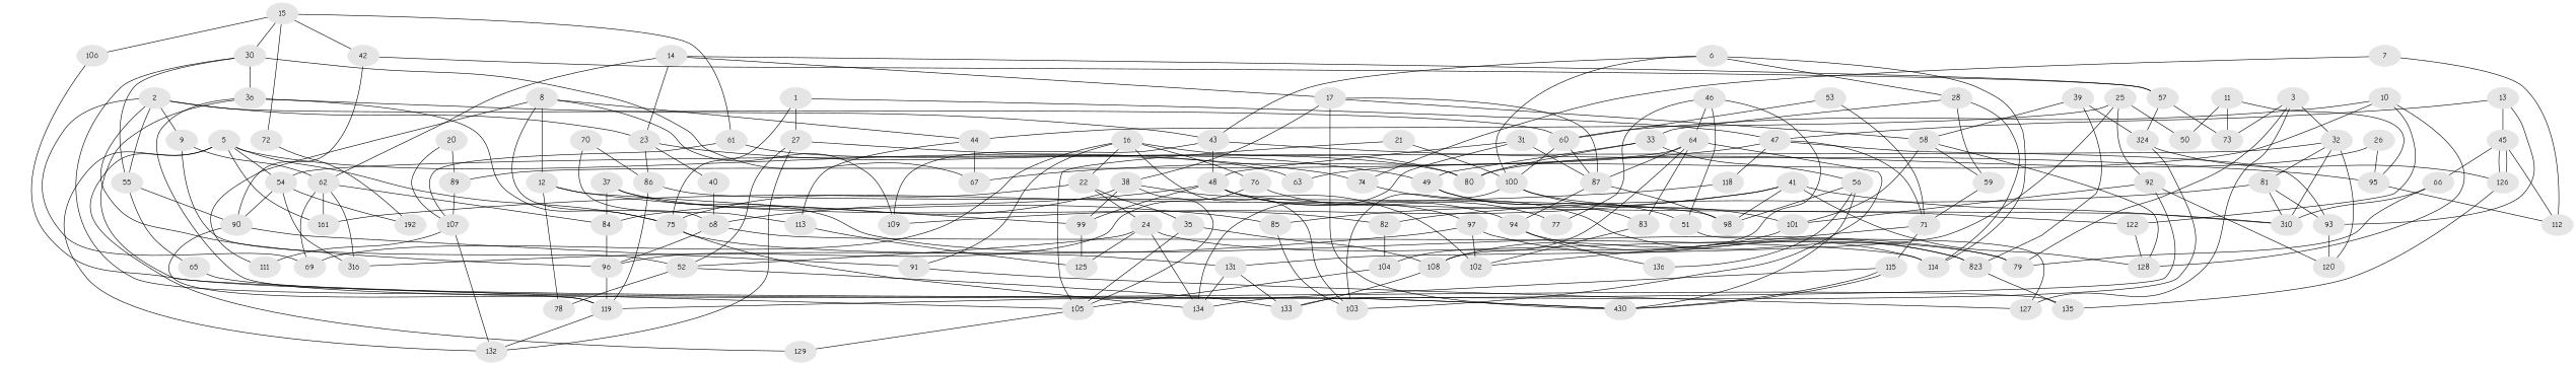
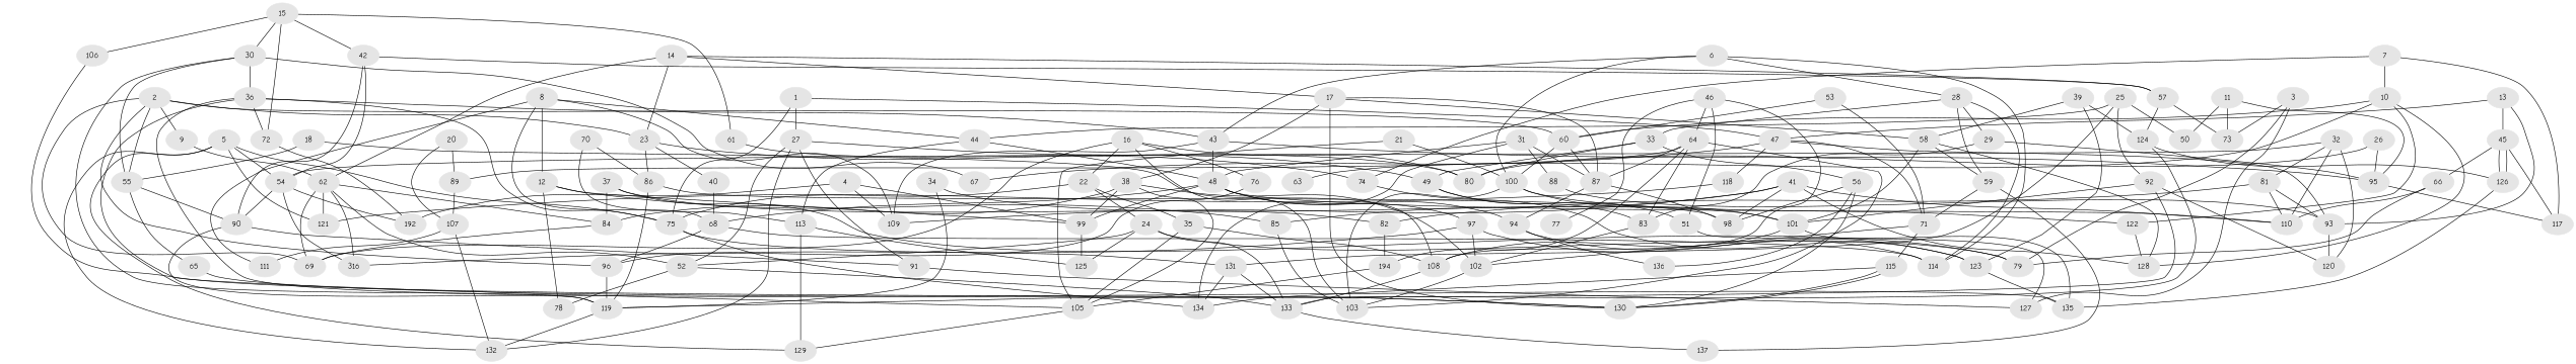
  graph {
    fontname="Comic Neue"
    node [color=gray90 fontname="Comic Neue" style=filled]
    edge [fontname="Comic Neue"]
    1
    27
    47
    75
    132
    52
    49
    91
    93
    67
    71
    118
    134
    131
    2
    9
    23
    55
    60
    69
    96
    62
    74
    40
    86
    90
    65
    100
    87
    119
    3
    32
    73
    79
    127
    54
    120
    81
-   110 [label=310]
+   110
+   4
    99
    109
    n43 [label=192]
    125
    5
    63
-   121 [label=161]
+   121
    129
    n49 [label=316]
    6
    28
    43
    114
+   29
    33
    59
    95
    48
    122
    103
    101
    7
    10
-   117 [label=112]
+   117
    128
-   123 [label=823]
+   123
    8
    12
    44
    68
    111
    78
    85
    113
    133
    84
    11
    50
    13
    45
    66
    126
    14
    17
    57
    38
    58
-   130 [label=430]
-   124 [label=324]
+   130
+   124
    15
    30
    42
    61
    72
    106
    36
    80
    107
    16
    22
    76
    24
    35
    77
    105
    102
    98
    94
+   18
    108
    20
    89
    21
    25
    92
    26
    83
    51
    56
+   137
    135
    31
+   88
    97
    82
    136
+   34
    37
-   104
+   104 [label=194]
    39
    41
    46
    64
    115
    53
    70
    1 -- 27
    1 -- 47
    1 -- 75
    27 -- 132
    27 -- 52
    27 -- 49
-   16 -- 91
+   27 -- 91
    47 -- 93
    47 -- 67
    47 -- 71
    47 -- 118
    75 -- 134
    75 -- 131
    52 -- 78
    52 -- 133
    49 -- 83
    49 -- 51
    91 -- 127
    93 -- 120
    71 -- 102
    71 -- 115
    118 -- 121
    131 -- 134
    131 -- 133
    2 -- 9
    2 -- 23
    2 -- 55
    2 -- 60
    2 -- 69
    2 -- 96
-   9 -- 52
+   62 -- 52
    9 -- 62
    23 -- 74
    23 -- 40
    23 -- 86
    55 -- 90
    55 -- 65
    60 -- 100
    60 -- 87
    96 -- 119
    62 -- 69
    62 -- 121
    62 -- n49
    62 -- 84
    74 -- 123
    40 -- 68
    86 -- 119
    86 -- 98
    90 -- 91
    90 -- 119
    65 -- 130
    100 -- 122
    100 -- 103
    100 -- 101
    87 -- 98
    87 -- 94
    119 -- 132
-   3 -- 32
    3 -- 73
    3 -- 79
    3 -- 127
    32 -- 54
    32 -- 120
    32 -- 81
    32 -- 110
    54 -- 90
    54 -- n43
    54 -- n49
    81 -- 93
    81 -- 110
    81 -- 82
+   4 -- 99
+   4 -- 109
+   4 -- n43
    99 -- 125
    5 -- 75
    5 -- 132
    5 -- 54
-   5 -- 63
    5 -- 121
    5 -- 129
    6 -- 100
    6 -- 28
    6 -- 43
    6 -- 114
    28 -- 114
+   28 -- 29
    28 -- 33
    28 -- 59
    43 -- 109
    43 -- 95
    43 -- 48
+   29 -- 95
+   29 -- 83
    33 -- 49
    33 -- 80
    33 -- 56
    59 -- 71
+   59 -- 137
    95 -- 117
    48 -- 110
    48 -- 99
    48 -- 68
    48 -- 94
    48 -- 97
    122 -- 128
    101 -- 108
+   101 -- 135
    7 -- 74
+   7 -- 10
    7 -- 117
    10 -- 60
    10 -- 63
    10 -- 122
    10 -- 128
    123 -- 135
    8 -- 109
    8 -- 12
    8 -- 44
    8 -- 68
    8 -- 111
    12 -- 99
    12 -- 78
    12 -- 85
-   44 -- 67
+   44 -- 48
    44 -- 113
    68 -- 96
    68 -- 114
    85 -- 103
    113 -- 125
-   84 -- 96
+   113 -- 129
+   133 -- 137
+   84 -- 69
    11 -- 73
    11 -- 95
    11 -- 50
    13 -- 47
    13 -- 93
    13 -- 45
    45 -- 117
    45 -- 66
    45 -- 126
    45 -- 126
    66 -- 79
    66 -- 110
    126 -- 135
    14 -- 23
    14 -- 62
    14 -- 17
    14 -- 57
    17 -- 87
    17 -- 38
    17 -- 58
    17 -- 130
    57 -- 73
    57 -- 124
    38 -- 99
    38 -- 84
    38 -- 105
    38 -- 102
    58 -- 59
    58 -- 101
    58 -- 128
    124 -- 133
    124 -- 126
    15 -- 30
    15 -- 42
    15 -- 61
    15 -- 72
    15 -- 106
    30 -- 67
    30 -- 55
    30 -- 119
    30 -- 36
    42 -- 90
+   42 -- 54
    42 -- 57
    61 -- 80
-   61 -- 107
    72 -- n43
    106 -- 130
    36 -- 75
    36 -- 43
+   36 -- 72
    36 -- 105
    36 -- 135
    107 -- 132
    107 -- 111
    16 -- 69
    16 -- 103
    16 -- 80
    16 -- 22
    16 -- 76
    22 -- 75
    22 -- 24
    22 -- 35
    76 -- 96
-   76 -- 77
    24 -- 52
-   24 -- 134
+   24 -- 133
    24 -- 79
    24 -- 125
    35 -- 105
    35 -- 108
    105 -- 129
+   102 -- 103
    94 -- 114
    94 -- 136
+   18 -- 55
+   18 -- 108
    108 -- 133
    20 -- 107
    20 -- 89
    89 -- 107
    21 -- 100
    21 -- 105
    25 -- 131
    25 -- 44
    25 -- 50
    25 -- 92
    92 -- 119
    92 -- 120
    92 -- 101
    26 -- 95
    26 -- 80
    83 -- 102
    51 -- 127
    56 -- 130
    56 -- 98
    56 -- 136
    31 -- 134
    31 -- 87
    31 -- 48
+   31 -- 88
+   88 -- 93
    97 -- n49
    97 -- 123
    97 -- 102
    82 -- 104
+   34 -- 119
+   34 -- 101
    37 -- 79
    37 -- 84
    37 -- 82
    104 -- 105
    39 -- 123
    39 -- 58
    39 -- 124
    41 -- 110
    41 -- 109
    41 -- 128
    41 -- 85
    41 -- 98
    46 -- 77
    46 -- 108
    46 -- 51
    46 -- 64
    64 -- 87
    64 -- 103
    64 -- 89
    64 -- 83
    64 -- 104
    115 -- 134
    115 -- 130
    115 -- 130
    53 -- 71
    53 -- 60
    70 -- 86
    70 -- 113
  }
